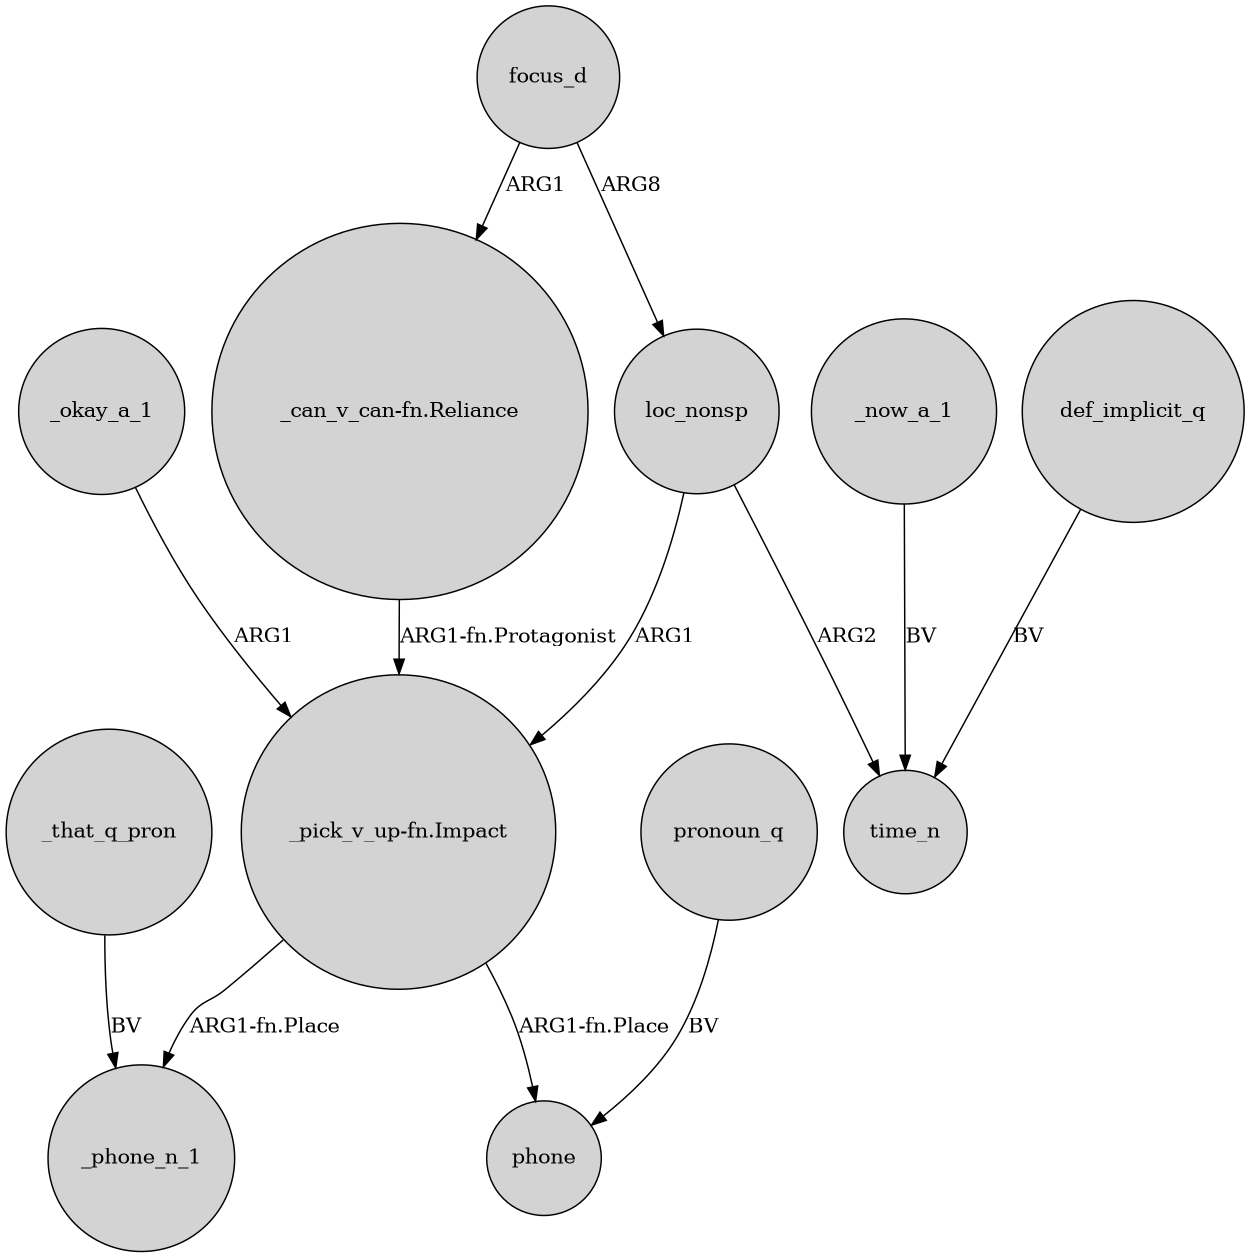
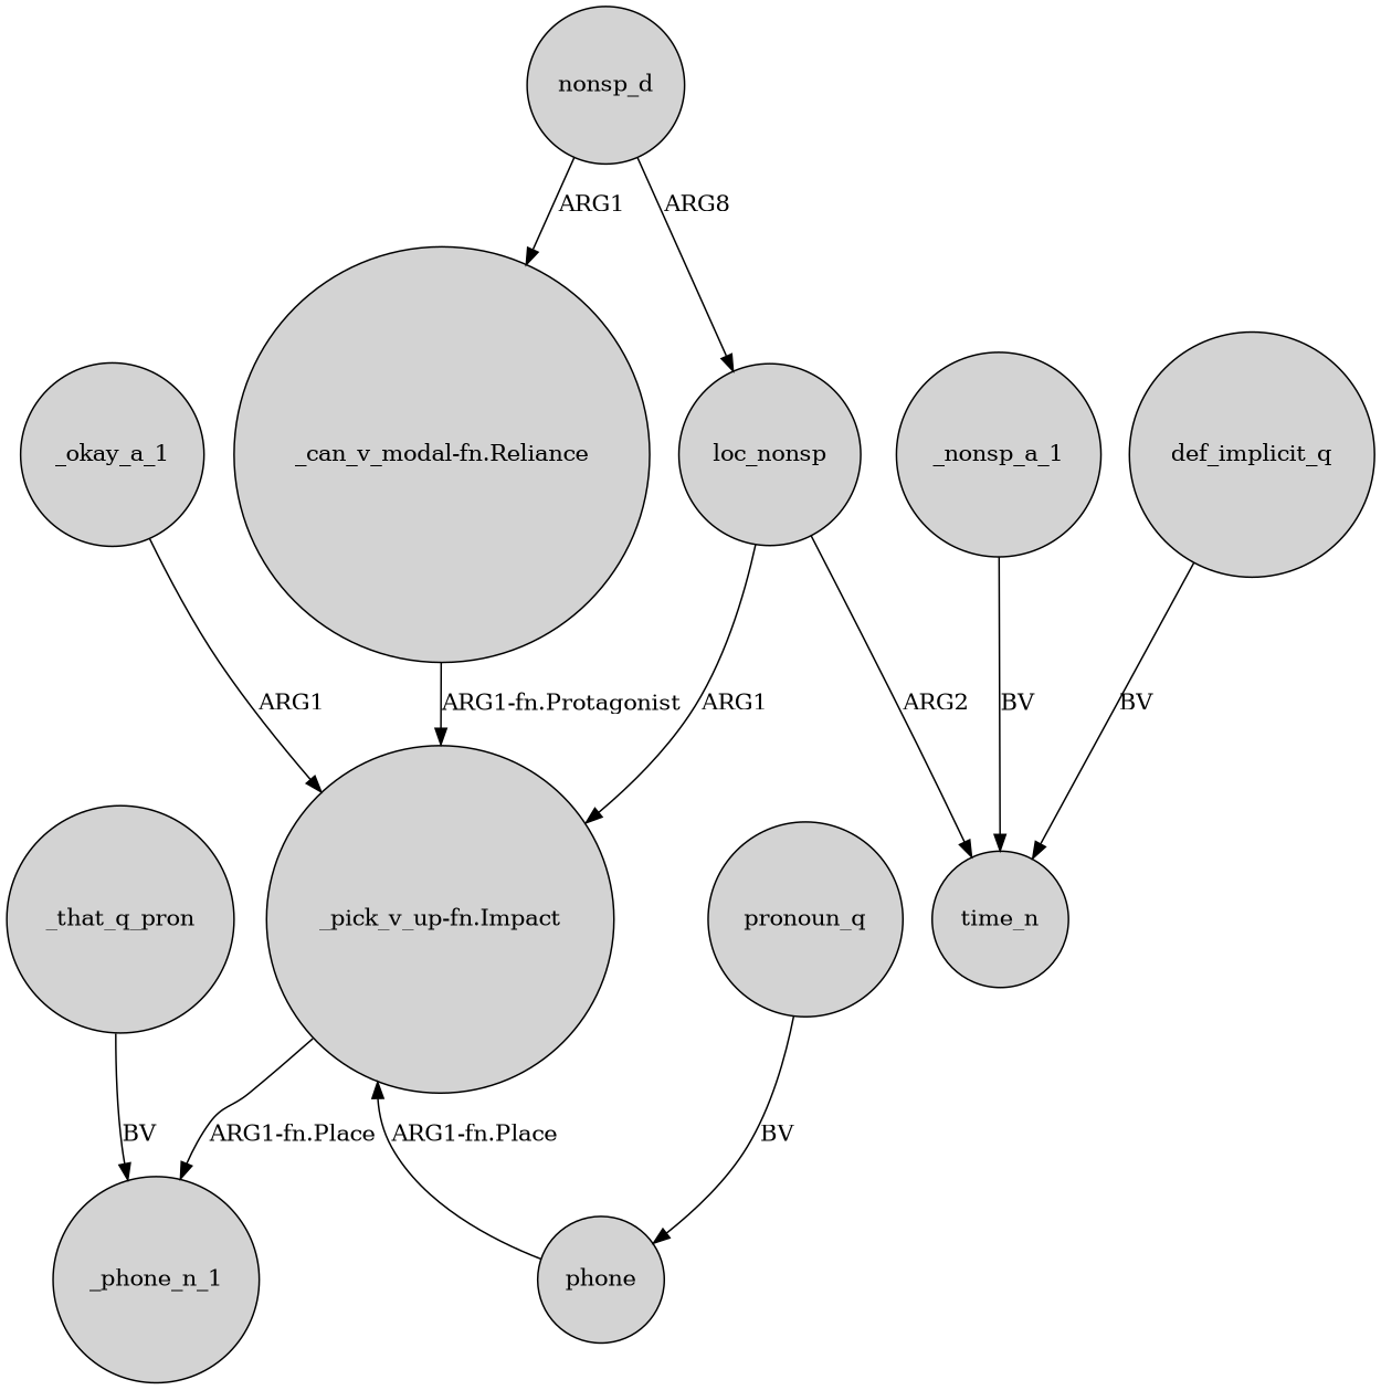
  digraph {
    fontname="DejaVu Serif"
    node [fontname="DejaVu Serif" shape=circle style=filled]
    edge [fontname="DejaVu Serif"]
    loc_nonsp
    "_pick_v_up-fn.Impact"
    time_n
    n4 [label=phone]
    _phone_n_1
-   "_can_v_modal-fn.Reliance" [label="_can_v_can-fn.Reliance"]
-   focus_d
+   "_can_v_modal-fn.Reliance"
+   focus_d [label=nonsp_d]
    _okay_a_1
-   _now_a_1
+   _now_a_1 [label=_nonsp_a_1]
    n10 [label=_that_q_pron]
    pronoun_q
    def_implicit_q
    loc_nonsp -> "_pick_v_up-fn.Impact" [label=ARG1]
    loc_nonsp -> time_n [label=ARG2]
-   "_pick_v_up-fn.Impact" -> n4 [label="ARG1-fn.Place"]
+   n4 -> "_pick_v_up-fn.Impact" [label="ARG1-fn.Place"]
    "_pick_v_up-fn.Impact" -> _phone_n_1 [label="ARG1-fn.Place"]
    "_can_v_modal-fn.Reliance" -> "_pick_v_up-fn.Impact" [label="ARG1-fn.Protagonist"]
    focus_d -> loc_nonsp [label=ARG8]
    focus_d -> "_can_v_modal-fn.Reliance" [label=ARG1]
    _okay_a_1 -> "_pick_v_up-fn.Impact" [label=ARG1]
    _now_a_1 -> time_n [label=BV]
    n10 -> _phone_n_1 [label=BV]
    pronoun_q -> n4 [label=BV]
    def_implicit_q -> time_n [label=BV]
  }
